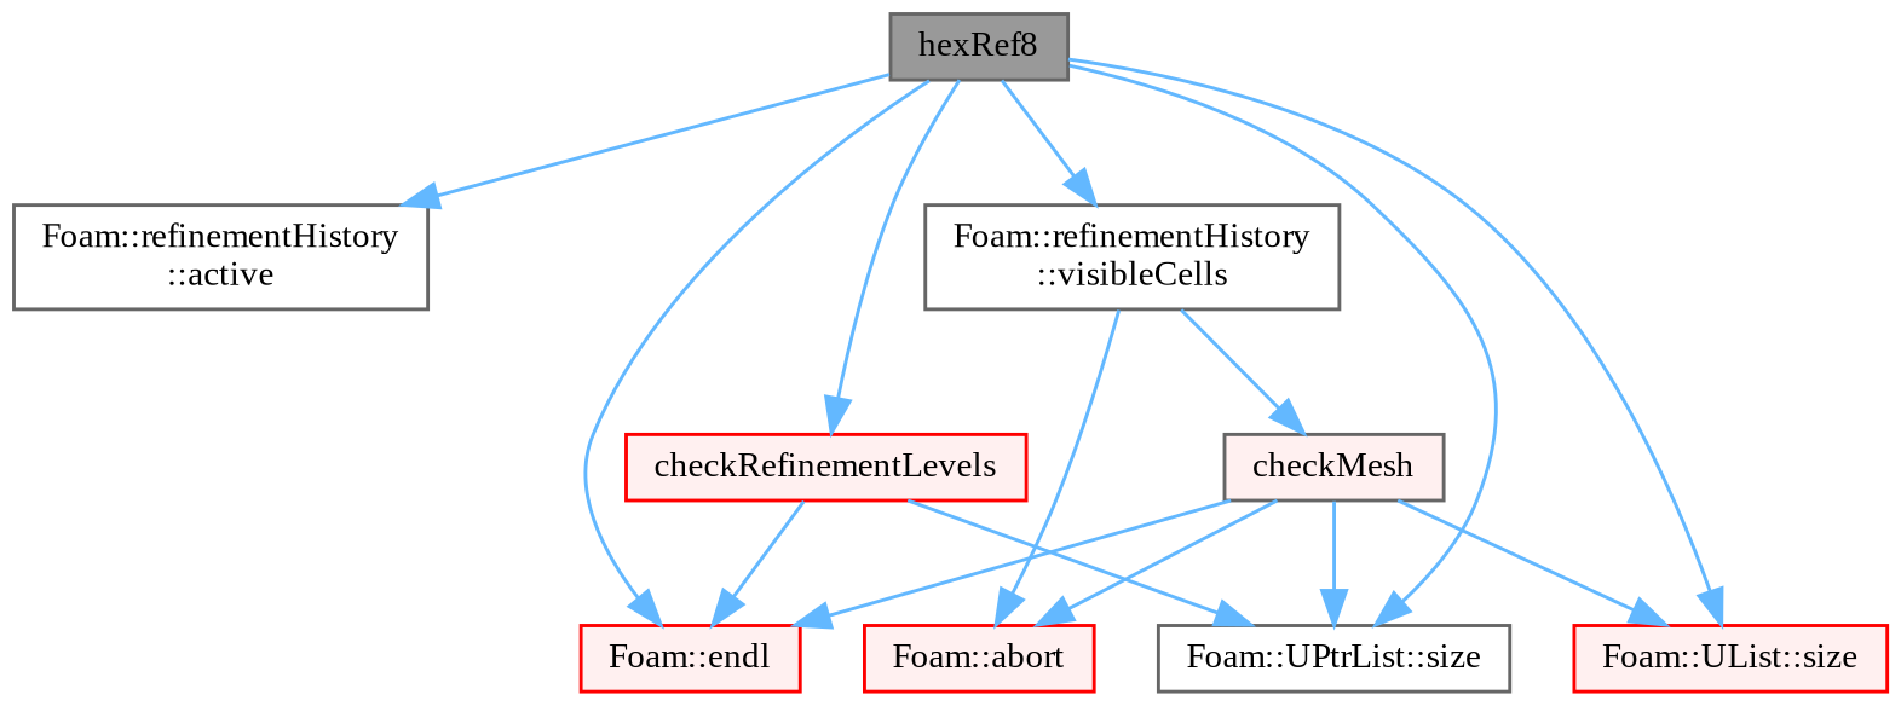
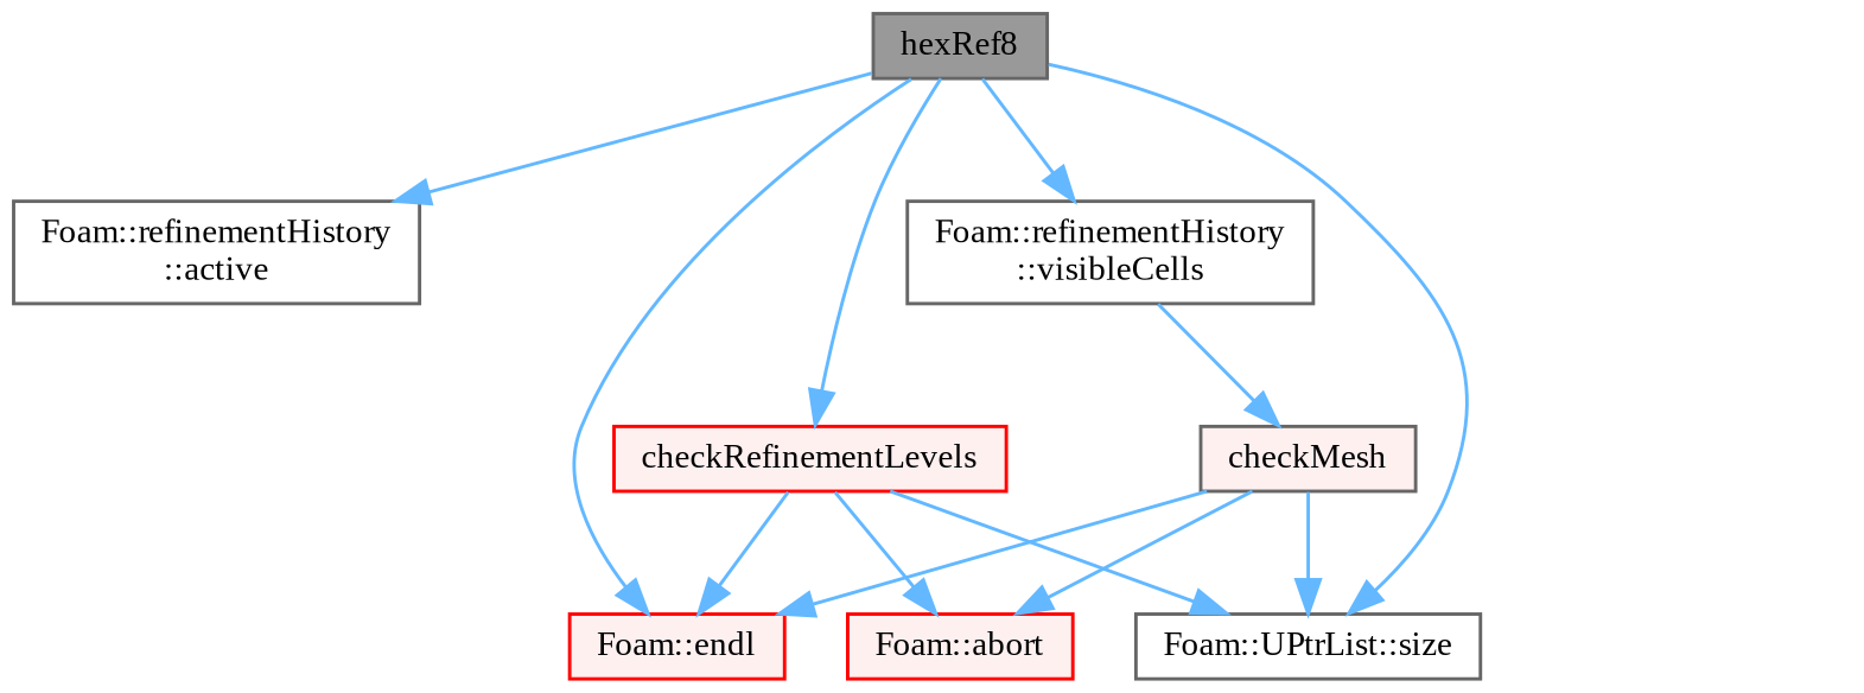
  digraph {
    fontname="Liberation Serif"
    rankdir=TB
    node [color=grey40 fillcolor="#FFF0F0" fontname="Liberation Serif" fontsize=10 shape=box style=filled]
    edge [color=steelblue1 fontname="Liberation Serif" fontsize=10 labelfontname=Helvetica labelfontsize=10 style=solid]
    n1 [color=gray40 fillcolor=grey60 fontcolor=black height=0.2 label=hexRef8 width=0.4]
    n2 [fillcolor=white height=0.2 label="Foam::refinementHistory\l::active" width=0.4]
    n3 [color=red height=0.2 label="Foam::endl" width=0.4]
    n4 [fillcolor=white height=0.2 label="Foam::UPtrList::size" width=0.4]
-   n5 [color=red height=0.2 label="Foam::UList::size" width=0.4]
    n6 [color=red height=0.2 label=checkRefinementLevels width=0.4]
    n7 [fillcolor=white height=0.2 label="Foam::refinementHistory\l::visibleCells" width=0.4]
    n8 [color=red height=0.2 label="Foam::abort" width=0.4]
    n9 [height=0.2 label=checkMesh width=0.4]
    n1 -> n2
    n1 -> n3
    n1 -> n4
-   n1 -> n5
    n1 -> n6
    n1 -> n7
    n6 -> n3
    n6 -> n4
-   n7 -> n8
+   n6 -> n8
    n7 -> n9
    n9 -> n3
    n9 -> n4
-   n9 -> n5
    n9 -> n8
  }
